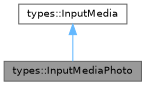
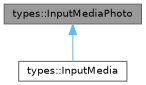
  digraph {
    node [color=gray40 fontname=Helvetica fontsize=10 shape=box style=filled]
    n1 [fillcolor=grey60 fontcolor=black height=0.2 label="types::InputMediaPhoto" width=0.4]
    n2 [fillcolor=white height=0.2 label="types::InputMedia" width=0.4]
-   n2 -> n1 [color=steelblue1 dir=back fontname=Helvetica fontsize=10 labelfontname=Helvetica labelfontsize=10 style=solid]
+   n1 -> n2 [color=steelblue1 dir=back fontname=Helvetica fontsize=10 labelfontname=Helvetica labelfontsize=10 style=solid]
  }
